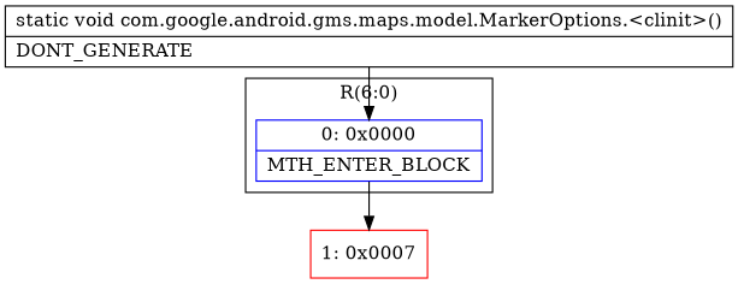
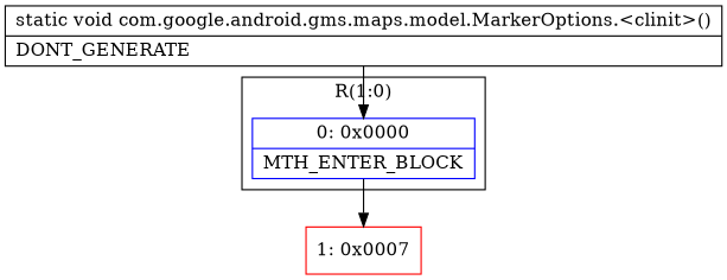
  digraph {
    node [shape=record]
    n1 [color=blue label="{0\:\ 0x0000|MTH_ENTER_BLOCK\l}"]
    n2 [color=red label="{1\:\ 0x0007}"]
    n3 [label="{static void com.google.android.gms.maps.model.MarkerOptions.\<clinit\>()  | DONT_GENERATE\l}"]
    subgraph cluster_1 {
-     label="R(6:0)"
+     label="R(1:0)"
      n1
    }
    n1 -> n2
    n3 -> n1
  }
